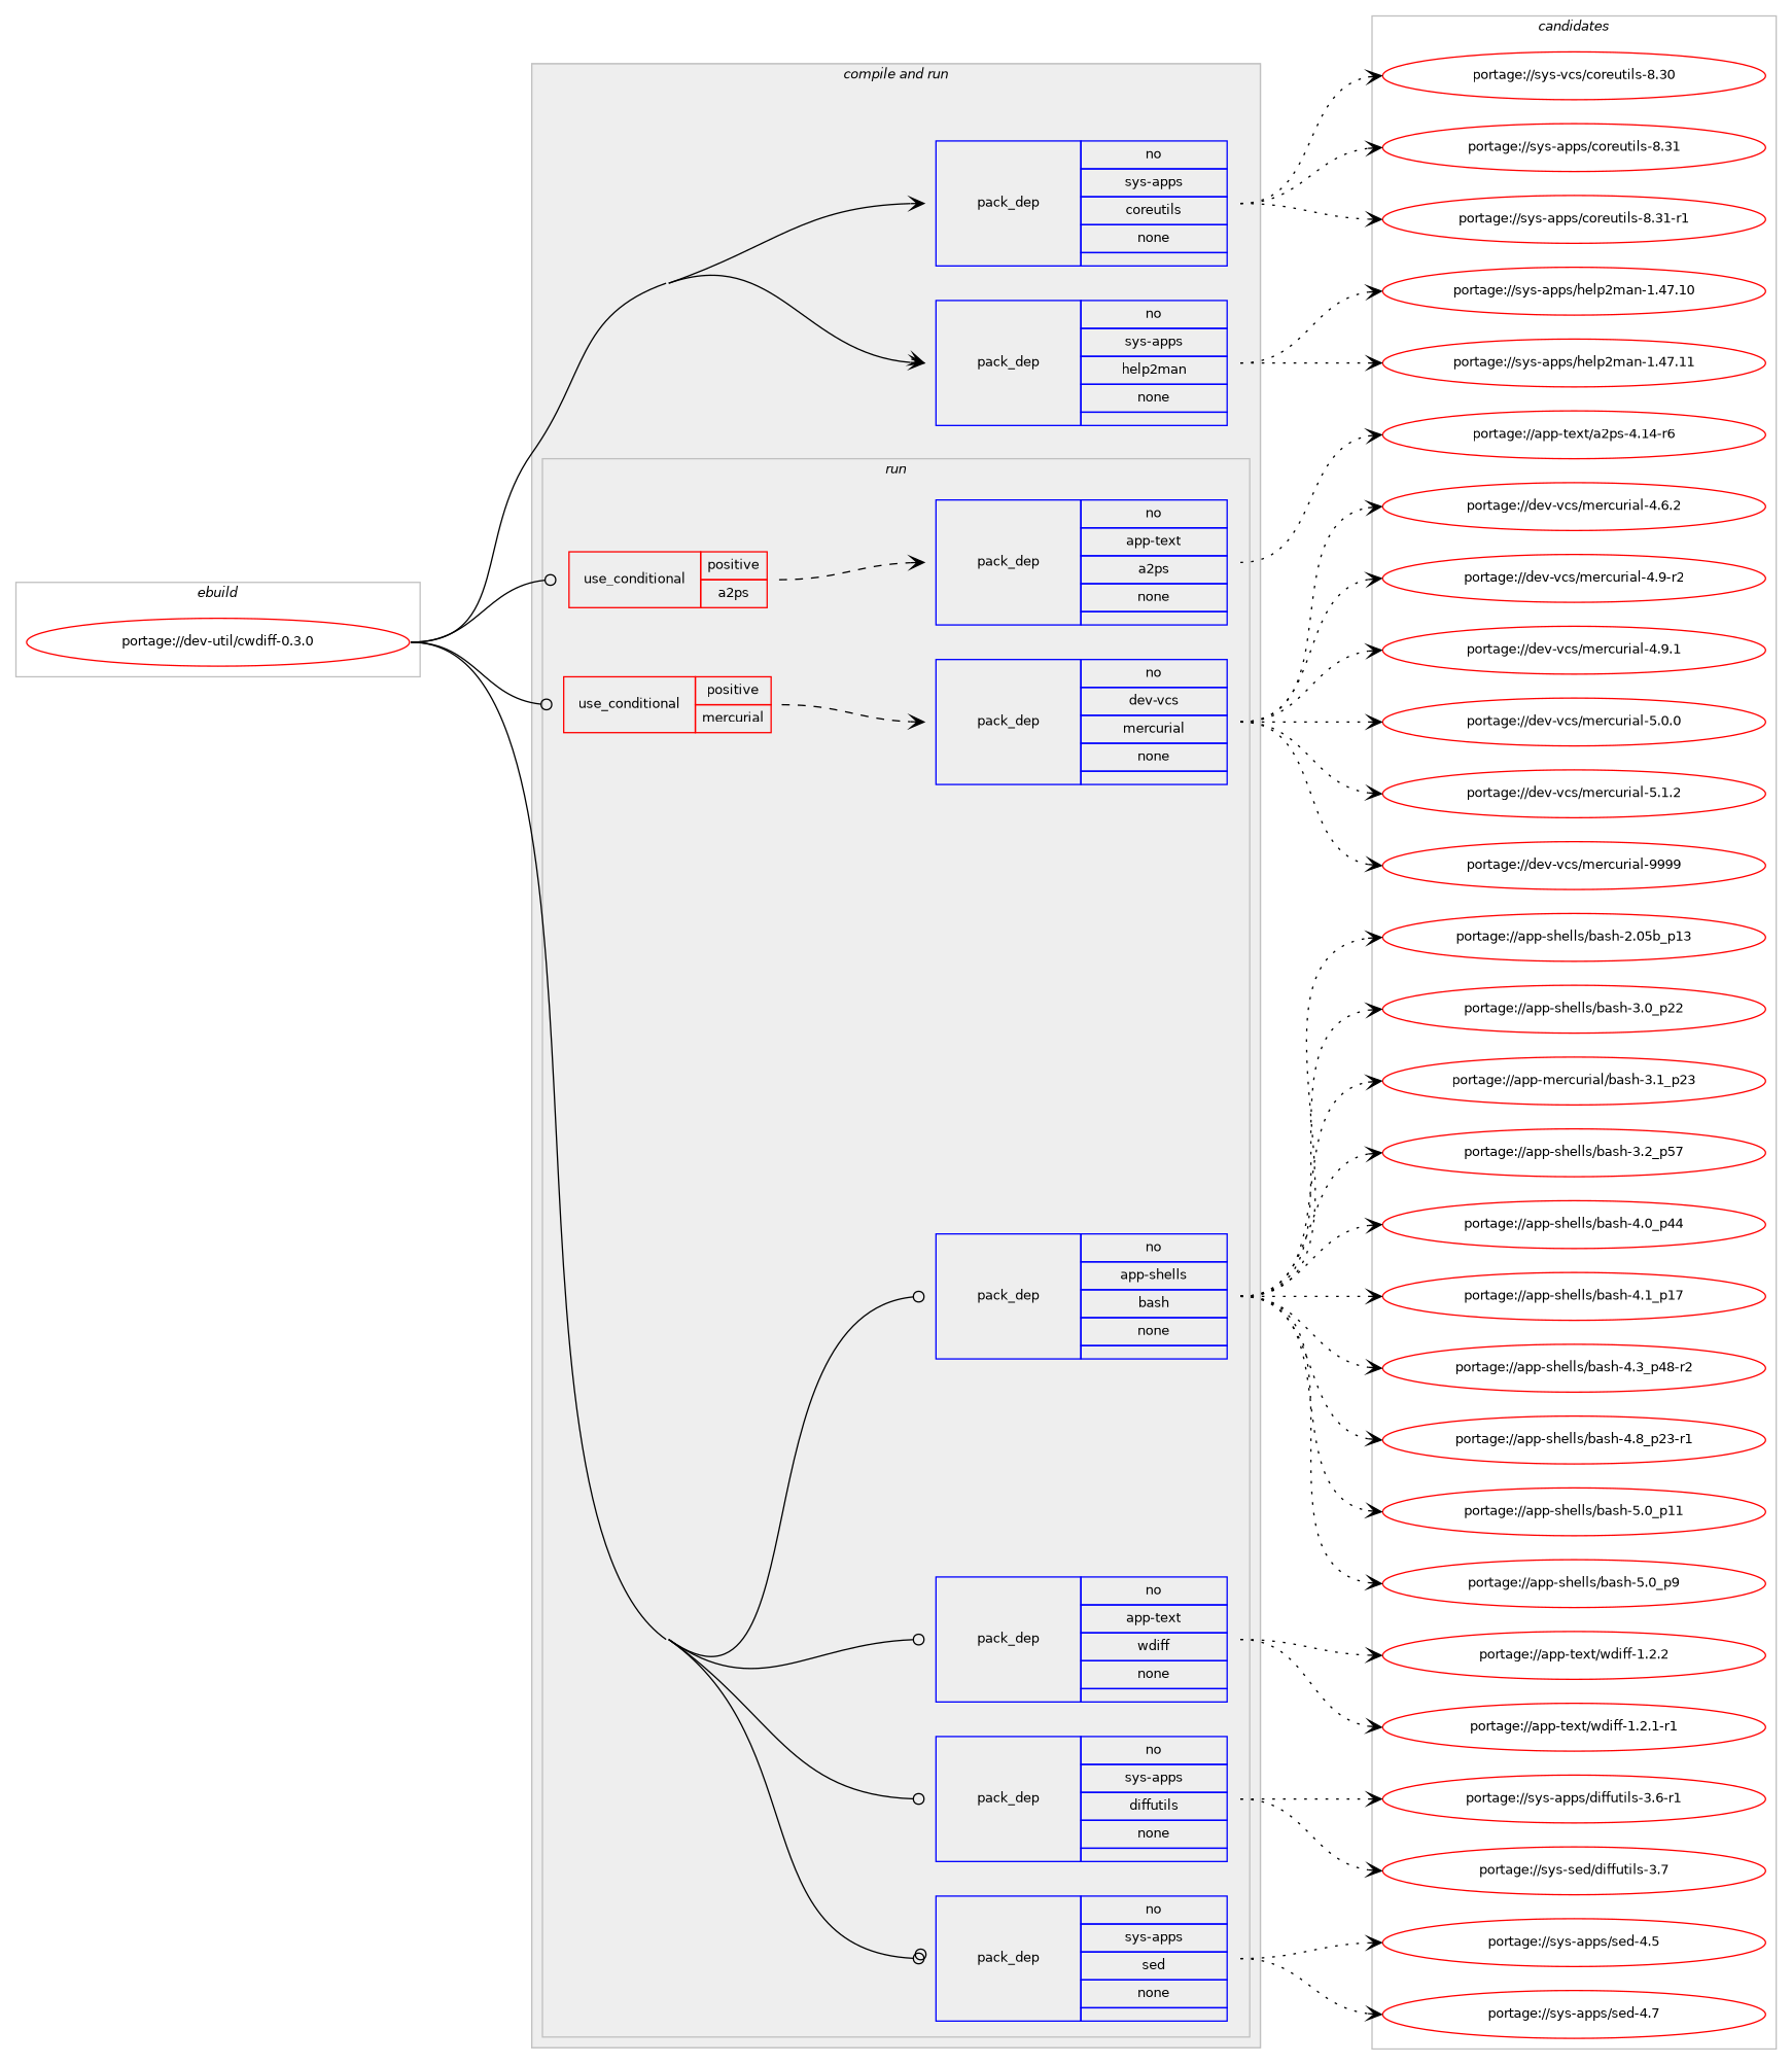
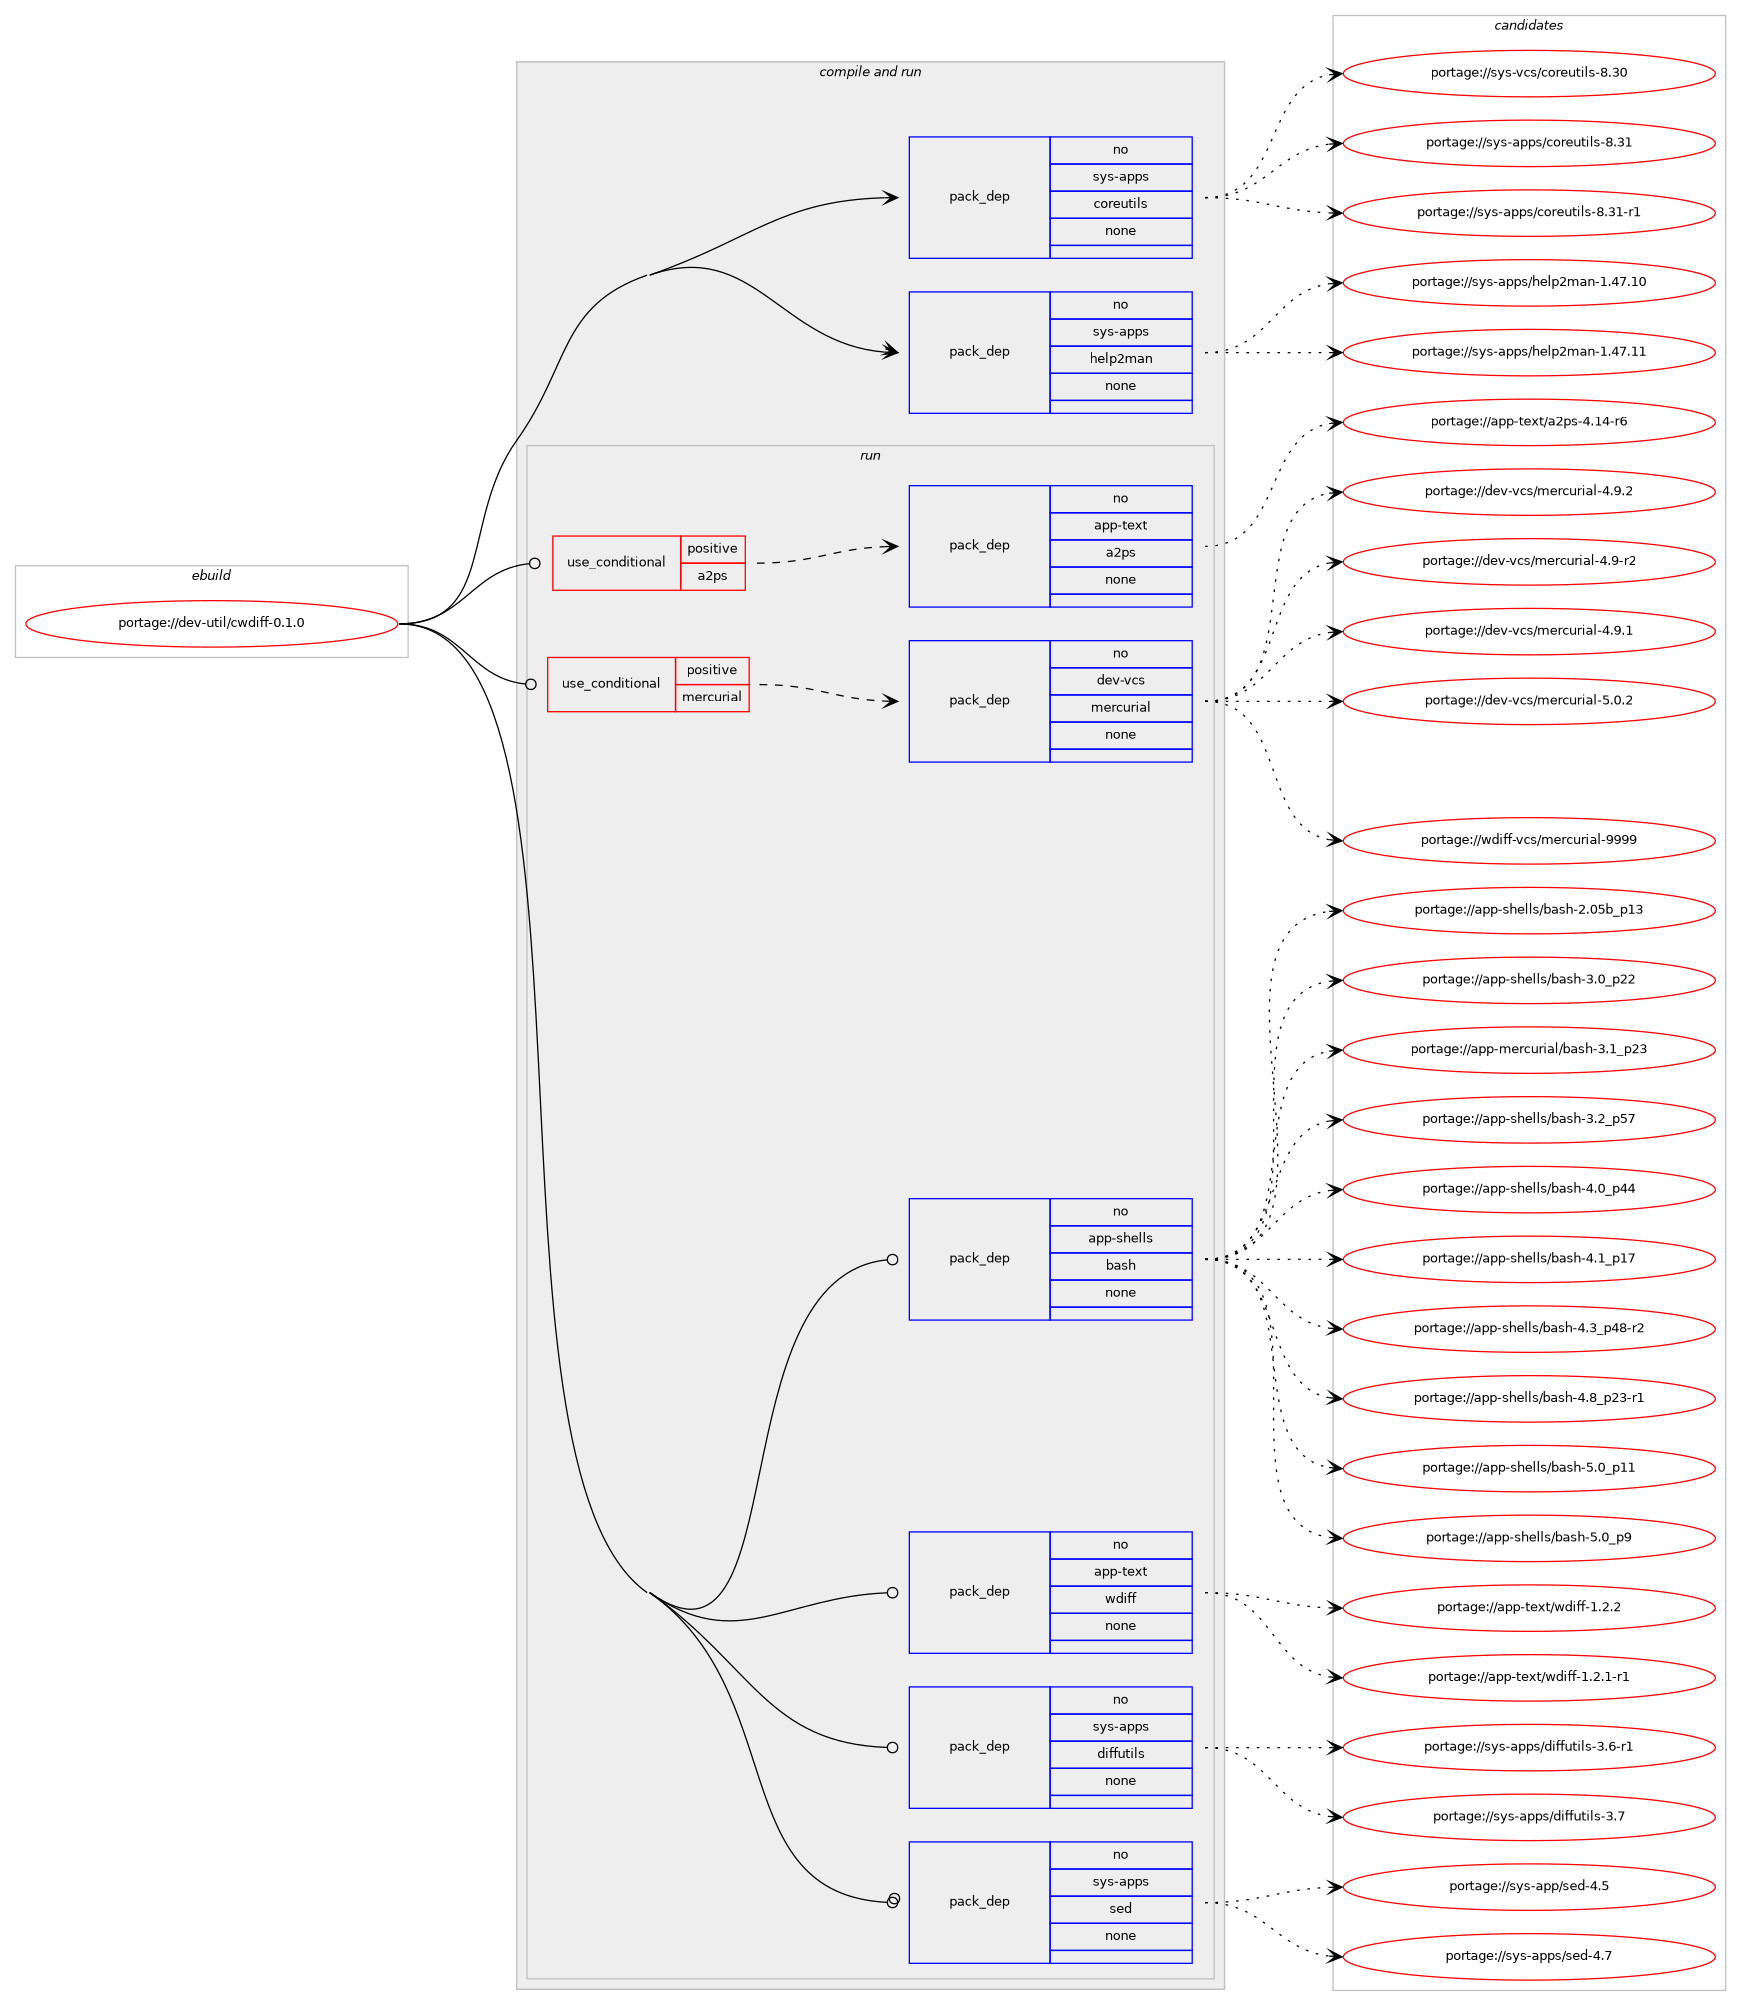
  digraph {
    compound=true
    concentrate=true
    fontname=Helvetica
    fontsize=10
    newrank=true
    rankdir=LR
    ranksep=1.5
    node [color=red fontname=Helvetica fontsize=10]
    edge [arrowhead=vee headport=w style=dotted tailport=e weight=100]
-   n1 [label="portage://dev-util/cwdiff-0.3.0" width=4]
+   n1 [label="portage://dev-util/cwdiff-0.1.0" width=4]
    n2 [color=blue label=<<TABLE BORDER="0" CELLBORDER="1" CELLSPACING="0" CELLPADDING="4" WIDTH="220"><TR><TD ROWSPAN="6" CELLPADDING="30">pack_dep</TD></TR><TR><TD WIDTH="110">no</TD></TR><TR><TD>sys-apps</TD></TR><TR><TD>coreutils</TD></TR><TR><TD>none</TD></TR><TR><TD></TD></TR></TABLE>> shape=none]
    n3 [color=blue label=<<TABLE BORDER="0" CELLBORDER="1" CELLSPACING="0" CELLPADDING="4" WIDTH="220"><TR><TD ROWSPAN="6" CELLPADDING="30">pack_dep</TD></TR><TR><TD WIDTH="110">no</TD></TR><TR><TD>sys-apps</TD></TR><TR><TD>help2man</TD></TR><TR><TD>none</TD></TR><TR><TD></TD></TR></TABLE>> shape=none]
    n4 [color=blue label=<<TABLE BORDER="0" CELLBORDER="1" CELLSPACING="0" CELLPADDING="4" WIDTH="220"><TR><TD ROWSPAN="6" CELLPADDING="30">pack_dep</TD></TR><TR><TD WIDTH="110">no</TD></TR><TR><TD>app-text</TD></TR><TR><TD>a2ps</TD></TR><TR><TD>none</TD></TR><TR><TD></TD></TR></TABLE>> shape=none]
    n5 [label=<<TABLE BORDER="0" CELLBORDER="1" CELLSPACING="0" CELLPADDING="4"><TR><TD ROWSPAN="3" CELLPADDING="10">use_conditional</TD></TR><TR><TD>positive</TD></TR><TR><TD>a2ps</TD></TR></TABLE>> shape=none]
    n6 [color=blue label=<<TABLE BORDER="0" CELLBORDER="1" CELLSPACING="0" CELLPADDING="4" WIDTH="220"><TR><TD ROWSPAN="6" CELLPADDING="30">pack_dep</TD></TR><TR><TD WIDTH="110">no</TD></TR><TR><TD>dev-vcs</TD></TR><TR><TD>mercurial</TD></TR><TR><TD>none</TD></TR><TR><TD></TD></TR></TABLE>> shape=none]
    n7 [label=<<TABLE BORDER="0" CELLBORDER="1" CELLSPACING="0" CELLPADDING="4"><TR><TD ROWSPAN="3" CELLPADDING="10">use_conditional</TD></TR><TR><TD>positive</TD></TR><TR><TD>mercurial</TD></TR></TABLE>> shape=none]
    n8 [color=blue label=<<TABLE BORDER="0" CELLBORDER="1" CELLSPACING="0" CELLPADDING="4" WIDTH="220"><TR><TD ROWSPAN="6" CELLPADDING="30">pack_dep</TD></TR><TR><TD WIDTH="110">no</TD></TR><TR><TD>app-shells</TD></TR><TR><TD>bash</TD></TR><TR><TD>none</TD></TR><TR><TD></TD></TR></TABLE>> shape=none]
    n9 [color=blue label=<<TABLE BORDER="0" CELLBORDER="1" CELLSPACING="0" CELLPADDING="4" WIDTH="220"><TR><TD ROWSPAN="6" CELLPADDING="30">pack_dep</TD></TR><TR><TD WIDTH="110">no</TD></TR><TR><TD>app-text</TD></TR><TR><TD>wdiff</TD></TR><TR><TD>none</TD></TR><TR><TD></TD></TR></TABLE>> shape=none]
    n10 [color=blue label=<<TABLE BORDER="0" CELLBORDER="1" CELLSPACING="0" CELLPADDING="4" WIDTH="220"><TR><TD ROWSPAN="6" CELLPADDING="30">pack_dep</TD></TR><TR><TD WIDTH="110">no</TD></TR><TR><TD>sys-apps</TD></TR><TR><TD>diffutils</TD></TR><TR><TD>none</TD></TR><TR><TD></TD></TR></TABLE>> shape=none]
    n11 [color=blue label=<<TABLE BORDER="0" CELLBORDER="1" CELLSPACING="0" CELLPADDING="4" WIDTH="220"><TR><TD ROWSPAN="6" CELLPADDING="30">pack_dep</TD></TR><TR><TD WIDTH="110">no</TD></TR><TR><TD>sys-apps</TD></TR><TR><TD>sed</TD></TR><TR><TD>none</TD></TR><TR><TD></TD></TR></TABLE>> shape=none]
    n12 [label="portage://sys-vcs/coreutils-8.30" width=4]
    n13 [label="portage://sys-apps/coreutils-8.31" width=4]
    n14 [label="portage://sys-apps/coreutils-8.31-r1" width=4]
    n15 [label="portage://sys-apps/help2man-1.47.10" width=4]
    n16 [label="portage://sys-apps/help2man-1.47.11" width=4]
    n17 [label="portage://app-text/a2ps-4.14-r6" width=4]
-   n18 [label="portage://dev-vcs/mercurial-4.6.2" width=4]
+   n18 [label="portage://dev-vcs/mercurial-4.9.2" width=4]
    n19 [label="portage://dev-vcs/mercurial-4.9-r2" width=4]
    n20 [label="portage://dev-vcs/mercurial-4.9.1" width=4]
-   n21 [label="portage://dev-vcs/mercurial-5.0.0" width=4]
-   n22 [label="portage://dev-vcs/mercurial-5.1.2" width=4]
-   n23 [label="portage://dev-vcs/mercurial-9999" width=4]
+   n21 [label="portage://dev-vcs/mercurial-5.0.2" width=4]
+   n23 [label="portage://wdiff-vcs/mercurial-9999" width=4]
    n24 [label="portage://app-shells/bash-2.05b_p13" width=4]
    n25 [label="portage://app-shells/bash-3.0_p22" width=4]
    n26 [label="portage://app-mercurial/bash-3.1_p23" width=4]
    n27 [label="portage://app-shells/bash-3.2_p57" width=4]
    n28 [label="portage://app-shells/bash-4.0_p44" width=4]
    n29 [label="portage://app-shells/bash-4.1_p17" width=4]
    n30 [label="portage://app-shells/bash-4.3_p48-r2" width=4]
    n31 [label="portage://app-shells/bash-4.8_p23-r1" width=4]
    n32 [label="portage://app-shells/bash-5.0_p11" width=4]
    n33 [label="portage://app-shells/bash-5.0_p9" width=4]
    n34 [label="portage://app-text/wdiff-1.2.2" width=4]
    n35 [label="portage://app-text/wdiff-1.2.1-r1" width=4]
    n36 [label="portage://sys-apps/diffutils-3.6-r1" width=4]
-   n37 [label="portage://sys-sed/diffutils-3.7" width=4]
-   n38 [label="portage://sys-apps/sed-4.5" width=4]
+   n37 [label="portage://sys-apps/diffutils-3.7" width=4]
+   n38 [label="portage://sys-app/sed-4.5" width=4]
    n39 [label="portage://sys-apps/sed-4.7" width=4]
    subgraph cluster_1 {
      color=gray
      label=<<i>ebuild</i>>
      rank=same
      n1
    }
    subgraph cluster_2 {
      color=gray
      label=<<i>dependencies</i>>
      subgraph cluster_3 {
        color=gray
        fillcolor="#eeeeee"
        label=<<i>compile</i>>
        style=filled
        subgraph sub_4 {
          color=gray
          fillcolor="#eeeeee"
          label=<<i>compile</i>>
          style=filled
          n2
        }
        subgraph sub_5 {
          color=gray
          fillcolor="#eeeeee"
          label=<<i>compile</i>>
          style=filled
          n3
        }
      }
      subgraph cluster_6 {
        color=gray
        fillcolor="#eeeeee"
        label=<<i>compile and run</i>>
        style=filled
      }
      subgraph cluster_7 {
        color=gray
        fillcolor="#eeeeee"
        label=<<i>run</i>>
        style=filled
        subgraph sub_8 {
          color=gray
          fillcolor="#eeeeee"
          label=<<i>run</i>>
          style=filled
          n5
          subgraph sub_9 {
            color=gray
            fillcolor="#eeeeee"
            label=<<i>run</i>>
            style=filled
            n4
          }
        }
        subgraph sub_10 {
          color=gray
          fillcolor="#eeeeee"
          label=<<i>run</i>>
          style=filled
          n7
          subgraph sub_11 {
            color=gray
            fillcolor="#eeeeee"
            label=<<i>run</i>>
            style=filled
            n6
          }
        }
        subgraph sub_12 {
          color=gray
          fillcolor="#eeeeee"
          label=<<i>run</i>>
          style=filled
          n8
        }
        subgraph sub_13 {
          color=gray
          fillcolor="#eeeeee"
          label=<<i>run</i>>
          style=filled
          n9
        }
        subgraph sub_14 {
          color=gray
          fillcolor="#eeeeee"
          label=<<i>run</i>>
          style=filled
          n10
        }
        subgraph sub_15 {
          color=gray
          fillcolor="#eeeeee"
          label=<<i>run</i>>
          style=filled
          n11
        }
      }
    }
    subgraph cluster_16 {
      color=gray
      label=<<i>candidates</i>>
      rank=same
      subgraph sub_17 {
        color=black
        label=<<i>candidates</i>>
        nodesep=1
        rank=same
        n12
        n13
        n14
      }
      subgraph sub_18 {
        color=black
        label=<<i>candidates</i>>
        nodesep=1
        rank=same
        n15
        n16
      }
      subgraph sub_19 {
        color=black
        label=<<i>candidates</i>>
        nodesep=1
        rank=same
        n17
      }
      subgraph sub_20 {
        color=black
        label=<<i>candidates</i>>
        nodesep=1
        rank=same
        n18
        n19
        n20
        n21
-       n22
        n23
      }
      subgraph sub_21 {
        color=black
        label=<<i>candidates</i>>
        nodesep=1
        rank=same
        n24
        n25
        n26
        n27
        n28
        n29
        n30
        n31
        n32
        n33
      }
      subgraph sub_22 {
        color=black
        label=<<i>candidates</i>>
        nodesep=1
        rank=same
        n34
        n35
      }
      subgraph sub_23 {
        color=black
        label=<<i>candidates</i>>
        nodesep=1
        rank=same
        n36
        n37
      }
      subgraph sub_24 {
        color=black
        label=<<i>candidates</i>>
        nodesep=1
        rank=same
        n38
        n39
      }
    }
    n1 -> n2 [style=solid weight=20]
    n1 -> n3 [style=solid weight=20]
    n1 -> n5 [arrowhead=odot style=solid weight=20]
    n1 -> n7 [arrowhead=odot style=solid weight=20]
    n1 -> n8 [arrowhead=odot style=solid weight=20]
    n1 -> n9 [arrowhead=odot style=solid weight=20]
    n1 -> n10 [arrowhead=odot style=solid weight=20]
    n1 -> n11 [arrowhead=odot style=solid weight=20]
    n2 -> n12
    n2 -> n13
    n2 -> n14
    n3 -> n15
    n3 -> n16
    n4 -> n17
    n5 -> n4 [style=dashed weight=20]
    n6 -> n18
    n6 -> n19
    n6 -> n20
    n6 -> n21
-   n6 -> n22
    n6 -> n23
    n7 -> n6 [style=dashed weight=20]
    n8 -> n24
    n8 -> n25
    n8 -> n26
    n8 -> n27
    n8 -> n28
    n8 -> n29
    n8 -> n30
    n8 -> n31
    n8 -> n32
    n8 -> n33
    n9 -> n34
    n9 -> n35
    n10 -> n36
    n10 -> n37
    n11 -> n38
    n11 -> n39
  }
